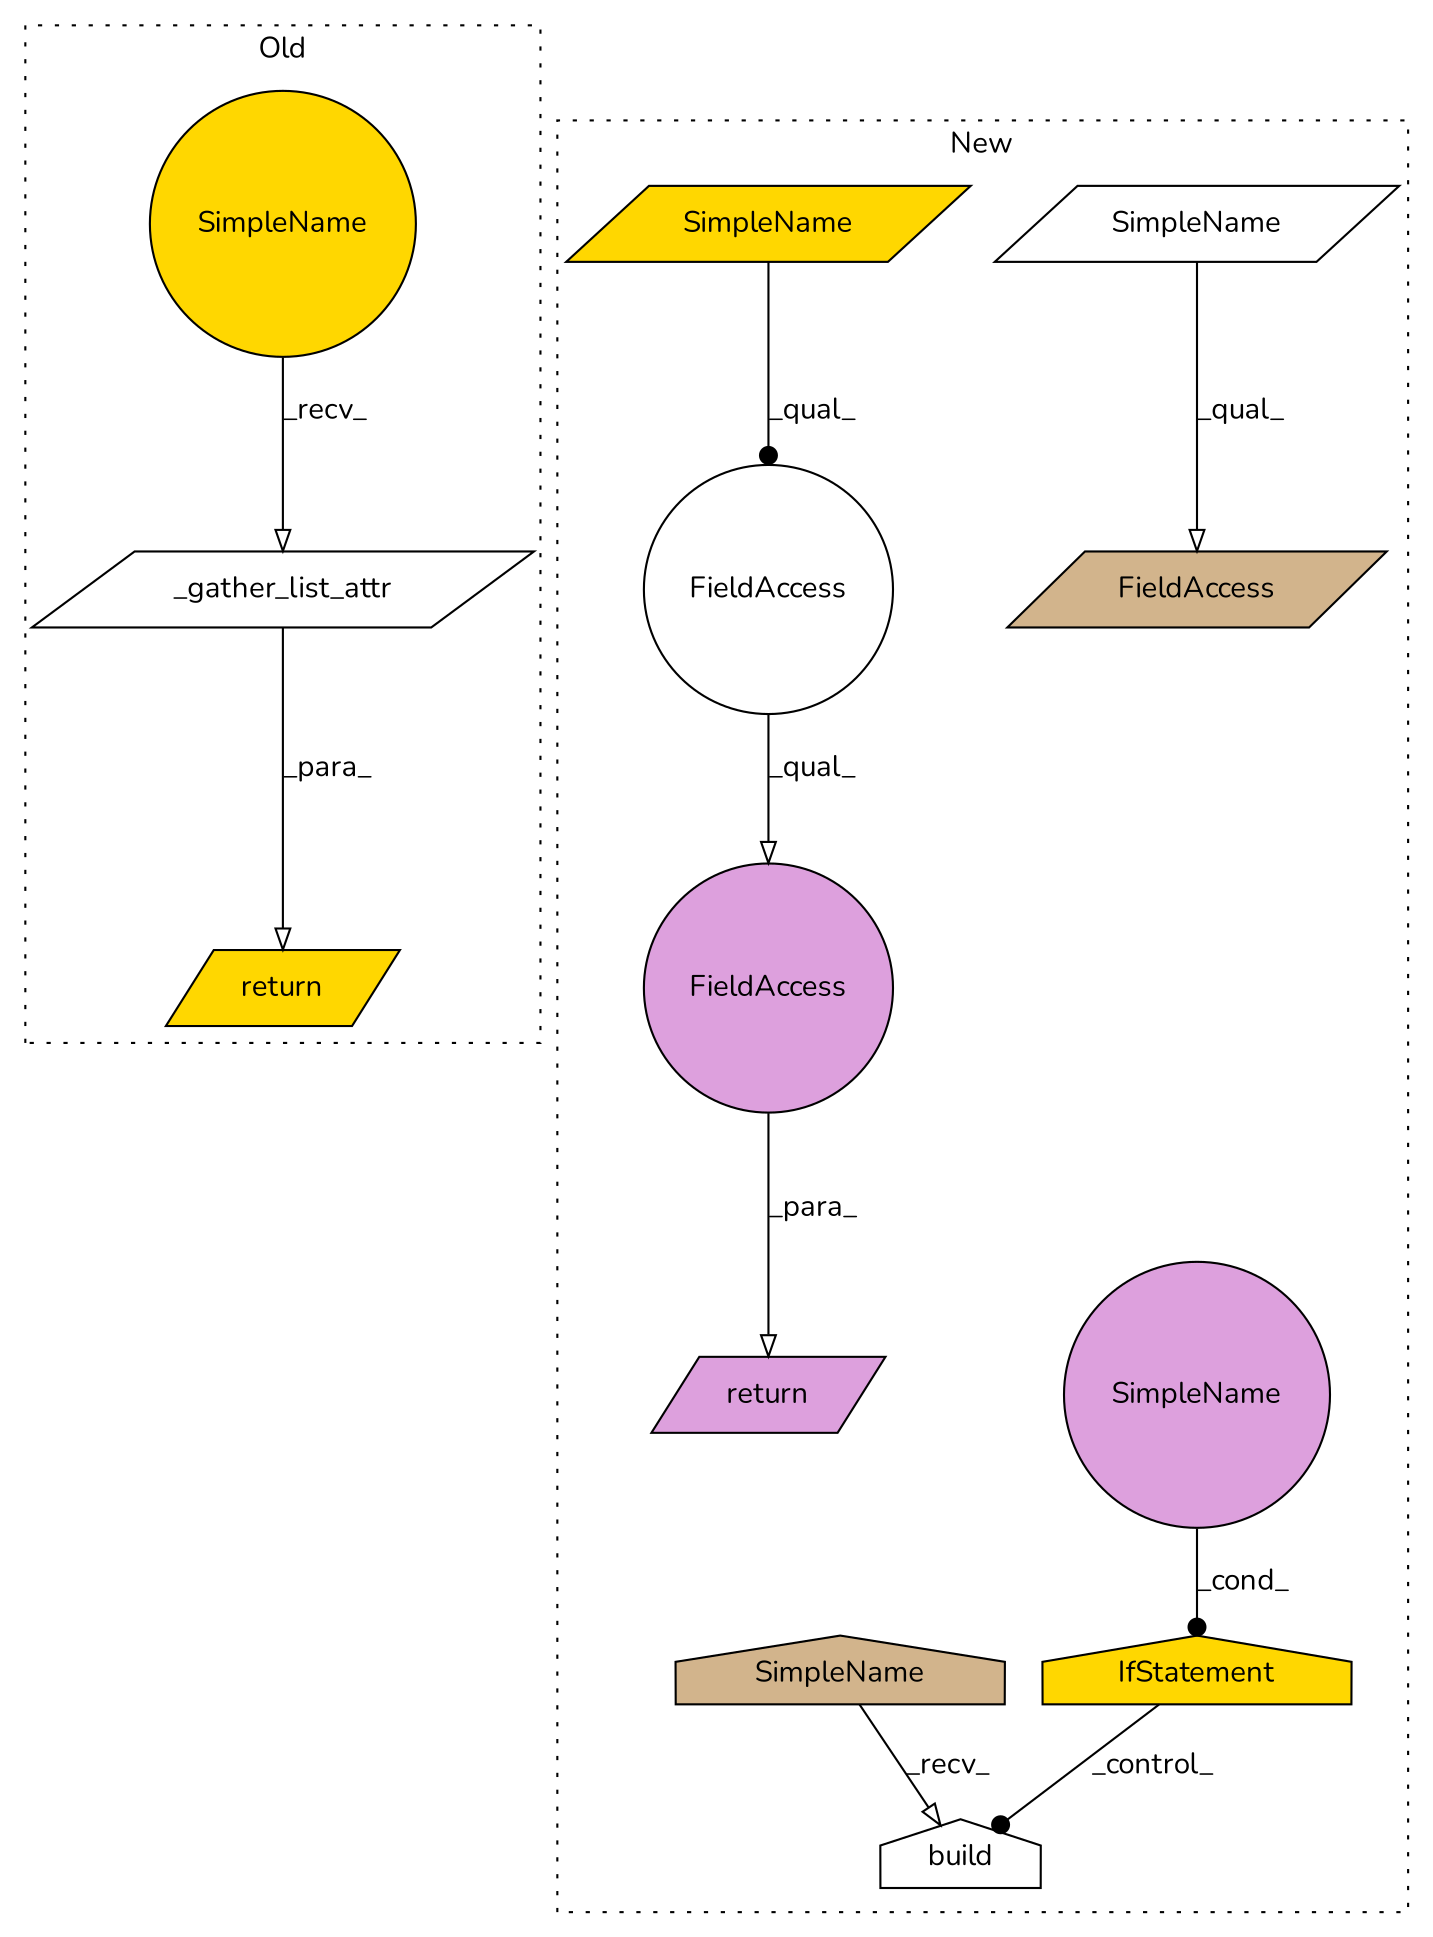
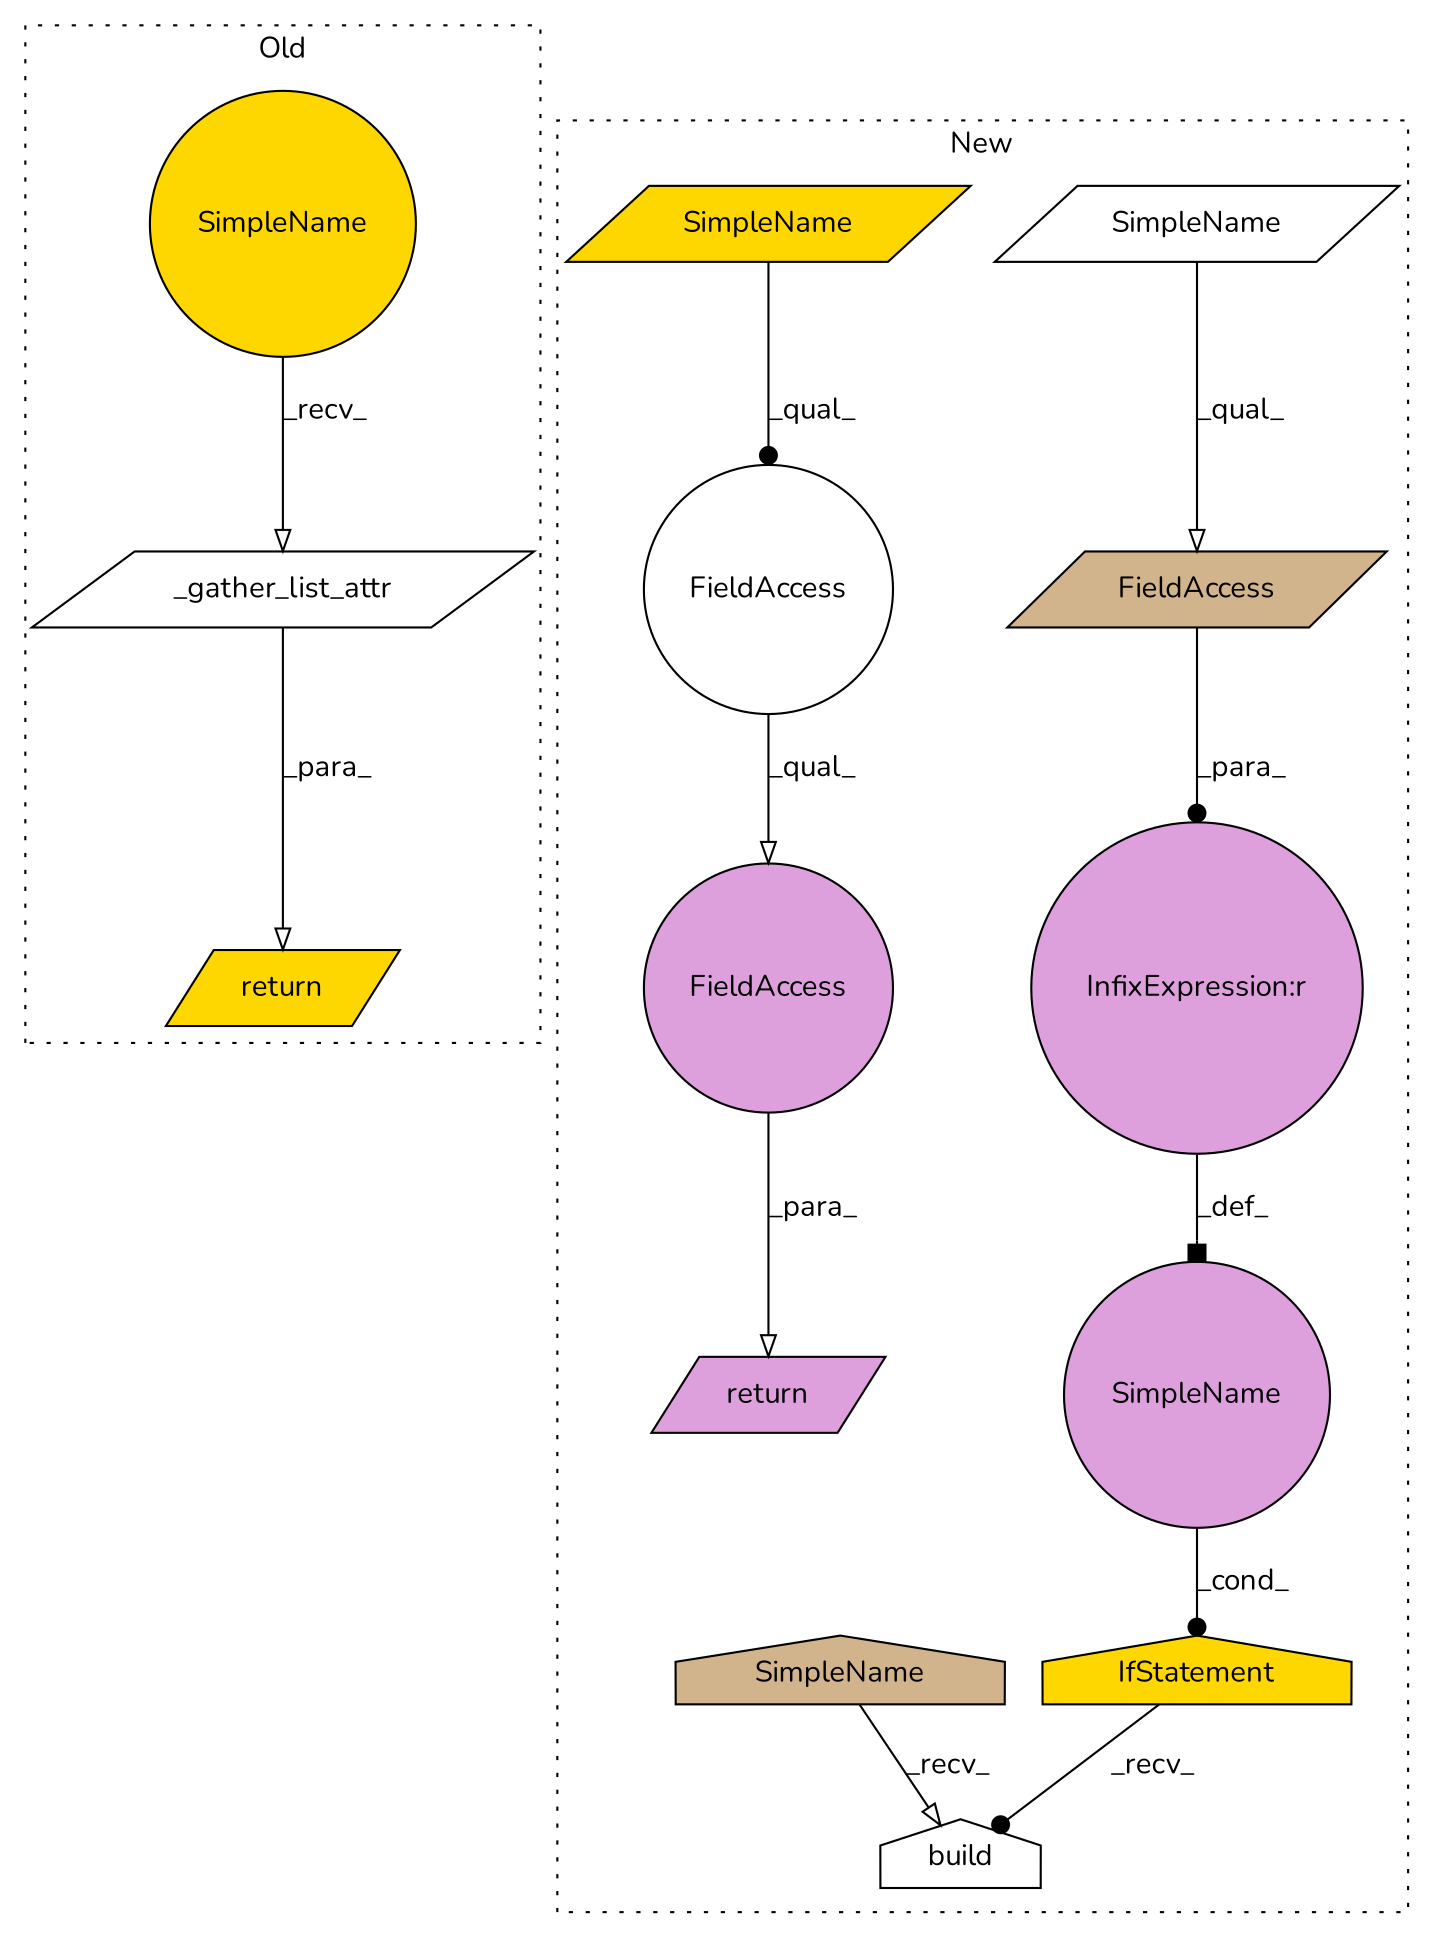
  digraph {
    fontname=Nunito
    node [a=42 fillcolor=white fontname=Nunito l=4 s=14050 shape=parallelogram style=filled]
    edge [arrowhead=onormal fontname=Nunito]
    n1 [a=32 l="18,1" label=_gather_list_attr s="14991,15028"]
    n2 [a=41 fillcolor=gold l=7 label=return s=15037]
    n3 [fillcolor=gold label=SimpleName s=14986 shape=circle]
    n4 [a=41 fillcolor=plum l=7 label=return s=14043]
    n5 [a=22 fillcolor=plum l=32 label=FieldAccess shape=circle]
    n6 [a=22 l=10 label=FieldAccess shape=circle]
    n7 [a=32 l=7 label=build s=14024 shape=house]
+   n8 [a=27 fillcolor=plum label="InfixExpression:r" s=14001 shape=circle]
    n9 [a=22 fillcolor=tan l=10 label=FieldAccess s=13991]
    n10 [fillcolor=plum label=SimpleName shape=circle l="" s=""]
    n11 [a=25 fillcolor=gold l="4,2" label=IfStatement s="13987,14009" shape=house]
    n12 [label=SimpleName s=13991]
    n13 [fillcolor=gold label=SimpleName]
    n14 [fillcolor=tan label=SimpleName s=14019 shape=house]
    subgraph cluster_1 {
      label=Old
      style=dotted
      n1
      n2
      n3
    }
    subgraph cluster_2 {
      label=New
      style=dotted
      n4
      n5
      n6
      n7
+     n8
      n9
      n10
      n11
      n12
      n13
      n14
    }
    n1 -> n2 [label=_para_]
    n3 -> n1 [label=_recv_]
    n5 -> n4 [label=_para_]
    n6 -> n5 [label=_qual_]
+   n8 -> n10 [arrowhead=box label=_def_]
+   n9 -> n8 [arrowhead=dot label=_para_]
    n10 -> n11 [arrowhead=dot label=_cond_]
-   n11 -> n7 [arrowhead=dot label=_control_]
+   n11 -> n7 [arrowhead=dot label=_recv_]
    n12 -> n9 [label=_qual_]
    n13 -> n6 [arrowhead=dot label=_qual_]
    n14 -> n7 [label=_recv_]
  }
